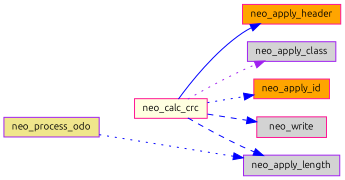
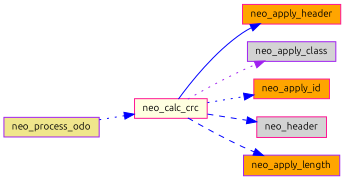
  digraph {
    fontname=Ubuntu
    rankdir=LR
    node [color=deeppink fillcolor=orange fontname=Ubuntu fontsize=10 shape=record style=filled]
    edge [color=blue fontname=Ubuntu fontsize=10 labelfontname=Helvetica labelfontsize=10 style=dotted]
    n1 [color=purple fillcolor=khaki fontcolor=black height=0.2 label=neo_process_odo width=0.4]
    n2 [fillcolor=lightyellow height=0.2 label=neo_calc_crc width=0.4]
    n3 [height=0.2 label=neo_apply_header width=0.4]
    n4 [color=purple fillcolor=lightgrey height=0.2 label=neo_apply_class width=0.4]
    n5 [height=0.2 label=neo_apply_id width=0.4]
-   n6 [color=purple fillcolor=lightgrey height=0.2 label=neo_apply_length width=0.4]
-   n7 [fillcolor=lightgrey height=0.2 label=neo_write width=0.4]
-   n1 -> n6
+   n6 [color=purple height=0.2 label=neo_apply_length width=0.4]
+   n7 [fillcolor=lightgrey height=0.2 label=neo_header width=0.4]
+   n1 -> n2
    n2 -> n3 [style=solid]
    n2 -> n4 [color=purple]
    n2 -> n5
    n2 -> n6 [style=dashed]
    n2 -> n7 [style=dashed]
  }
